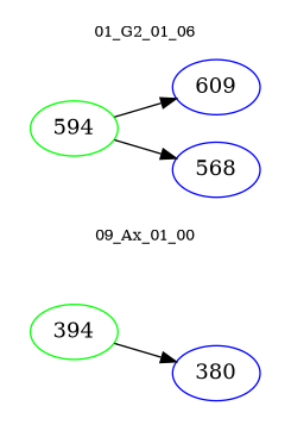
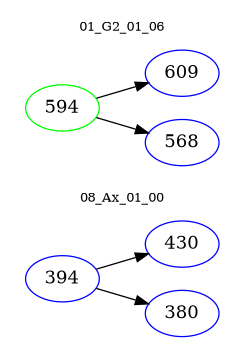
  digraph {
    rankdir=LR
    node [color=blue]
    edge [color=black]
-   n1 [color=green label=394]
+   n1 [label=394]
    n2 [label=380]
+   n3 [label=430]
    n4 [color=green label=594]
    n5 [label=568]
    n6 [label=609]
    subgraph cluster_1 {
      color=white
      fontsize=10
-     label="09_Ax_01_00"
+     label="08_Ax_01_00"
      n1
      n2
+     n3
    }
    subgraph cluster_2 {
      color=white
      fontsize=10
      label="01_G2_01_06"
      n4
      n5
      n6
    }
    n1 -> n2
+   n1 -> n3
    n4 -> n5
    n4 -> n6
  }
